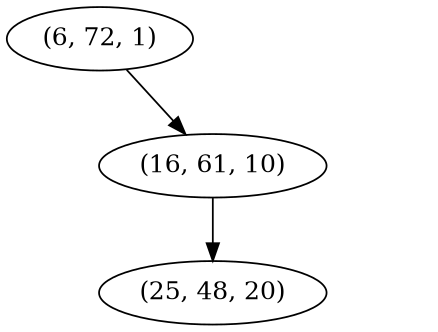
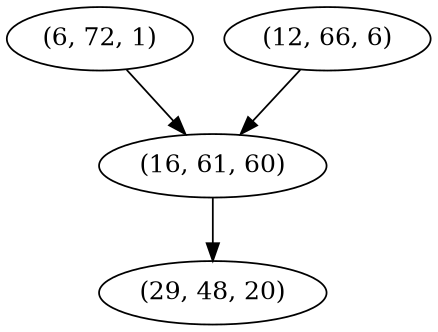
  digraph {
    "(6, 72, 1)"
-   "(16, 61, 10)"
-   "(29, 48, 20)" [label="(25, 48, 20)"]
+   "(16, 61, 10)" [label="(16, 61, 60)"]
+   "(12, 66, 6)"
+   "(29, 48, 20)"
    "(6, 72, 1)" -> "(16, 61, 10)"
    "(16, 61, 10)" -> "(29, 48, 20)"
+   "(12, 66, 6)" -> "(16, 61, 10)"
  }
